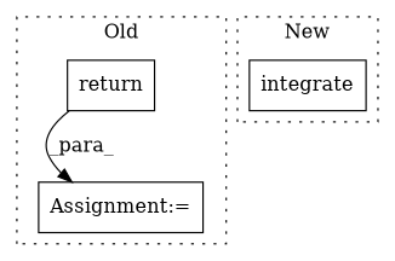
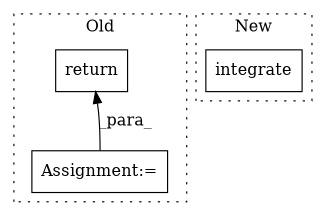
  digraph {
    node [shape=box]
    n1 [a=41 l=12 label=return s=24472]
    n2 [a=7 l=4 label="Assignment:=" s=23859]
    n3 [a=32 l=11 label=integrate s=24054]
    subgraph cluster_1 {
      label=Old
      style=dotted
      n1
      n2
    }
    subgraph cluster_2 {
      label=New
      style=dotted
      n3
    }
-   n1 -> n2 [label=_para_]
+   n2 -> n1 [label=_para_]
  }
